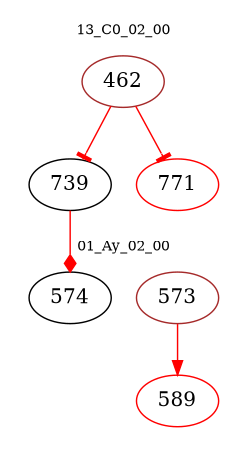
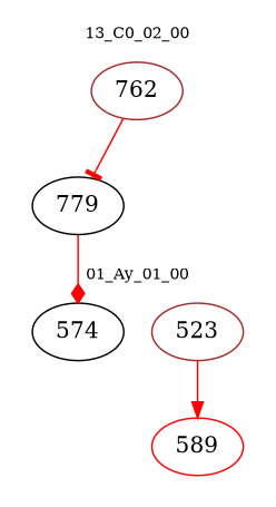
  digraph {
    node [color=brown]
    edge [arrowhead=tee color=red]
-   n1 [label=573]
+   n1 [label=523]
    n2 [color=black label=574]
    n3 [color=red label=589]
-   n4 [label=462]
-   n5 [color=black label=739]
-   n6 [color=red label=771]
+   n4 [label=762]
+   n5 [color=black label=779]
    subgraph cluster_1 {
      color=white
      fontsize=10
-     label="01_Ay_02_00"
+     label="01_Ay_01_00"
      n1
      n2
      n3
    }
    subgraph cluster_2 {
      color=white
      fontsize=10
      label="13_C0_02_00"
      n4
      n5
-     n6
    }
    n1 -> n3 [arrowhead=normal]
    n4 -> n5
-   n4 -> n6
    n5 -> n2 [arrowhead=diamond]
  }
